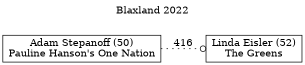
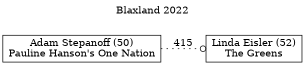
  digraph {
    label="Blaxland 2022"
    labelloc=t
    mclimit=10
    rankdir=LR
    node [shape=box]
    n1 [label="Adam Stepanoff (50)\nPauline Hanson's One Nation"]
    n2 [label="Linda Eisler (52)\nThe Greens"]
-   n1 -> n2 [label=416 style=dotted arrowhead=odot]
+   n1 -> n2 [label=415 style=dotted arrowhead=odot]
  }
